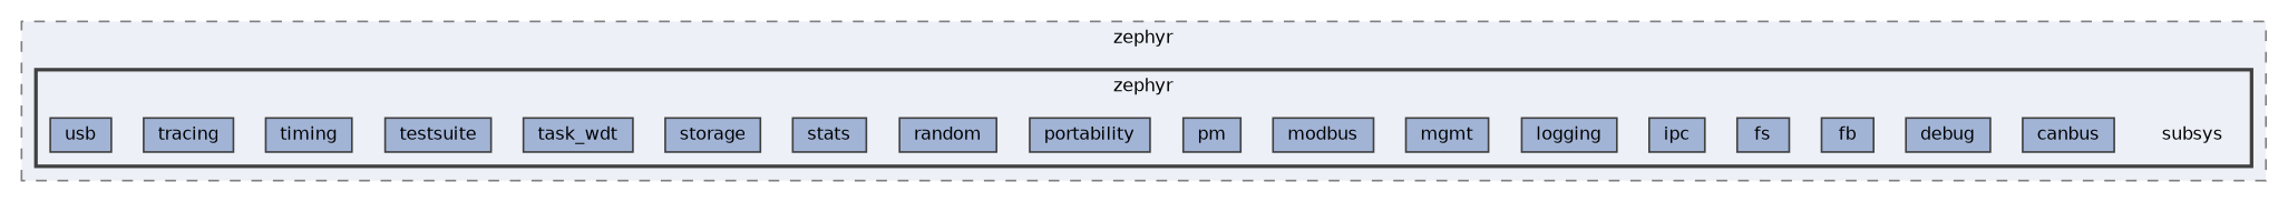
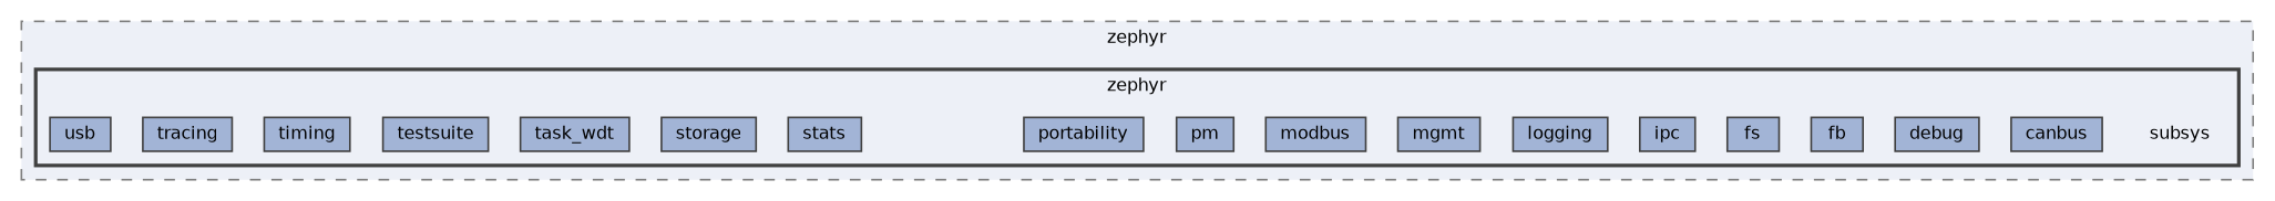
  digraph {
    compound=true
    node [fontname=Helvetica fontsize=10 shape=box color=grey25 fillcolor="#a2b4d6" style=filled]
    n1 [height=0.2 label=subsys shape=plaintext width=0.4 color="" fillcolor="" style=""]
    n2 [height=0.2 label=canbus width=0.4]
    n3 [height=0.2 label=debug width=0.4]
    n4 [height=0.2 label=fb width=0.4]
    n5 [height=0.2 label=fs width=0.4]
    n6 [height=0.2 label=ipc width=0.4]
    n7 [height=0.2 label=logging width=0.4]
    n8 [height=0.2 label=mgmt width=0.4]
    n9 [height=0.2 label=modbus width=0.4]
    n10 [height=0.2 label=pm width=0.4]
    n11 [height=0.2 label=portability width=0.4]
-   n12 [height=0.2 label=random width=0.4]
    n13 [height=0.2 label=stats width=0.4]
    n14 [height=0.2 label=storage width=0.4]
    n15 [height=0.2 label=task_wdt width=0.4]
    n16 [height=0.2 label=testsuite width=0.4]
    n17 [height=0.2 label=timing width=0.4]
    n18 [height=0.2 label=tracing width=0.4]
    n19 [height=0.2 label=usb width=0.4]
    subgraph cluster_1 {
      bgcolor="#edf0f7"
      fontname=Helvetica
      fontsize=10
      label=zephyr
      pencolor=grey50
      style="filled,dashed"
      subgraph cluster_2 {
        bgcolor="#edf0f7"
        fontname=Helvetica
        fontsize=10
        pencolor=grey25
        style="filled,bold"
        n1
        n2
        n3
        n4
        n5
        n6
        n7
        n8
        n9
        n10
        n11
-       n12
        n13
        n14
        n15
        n16
        n17
        n18
        n19
      }
    }
  }
